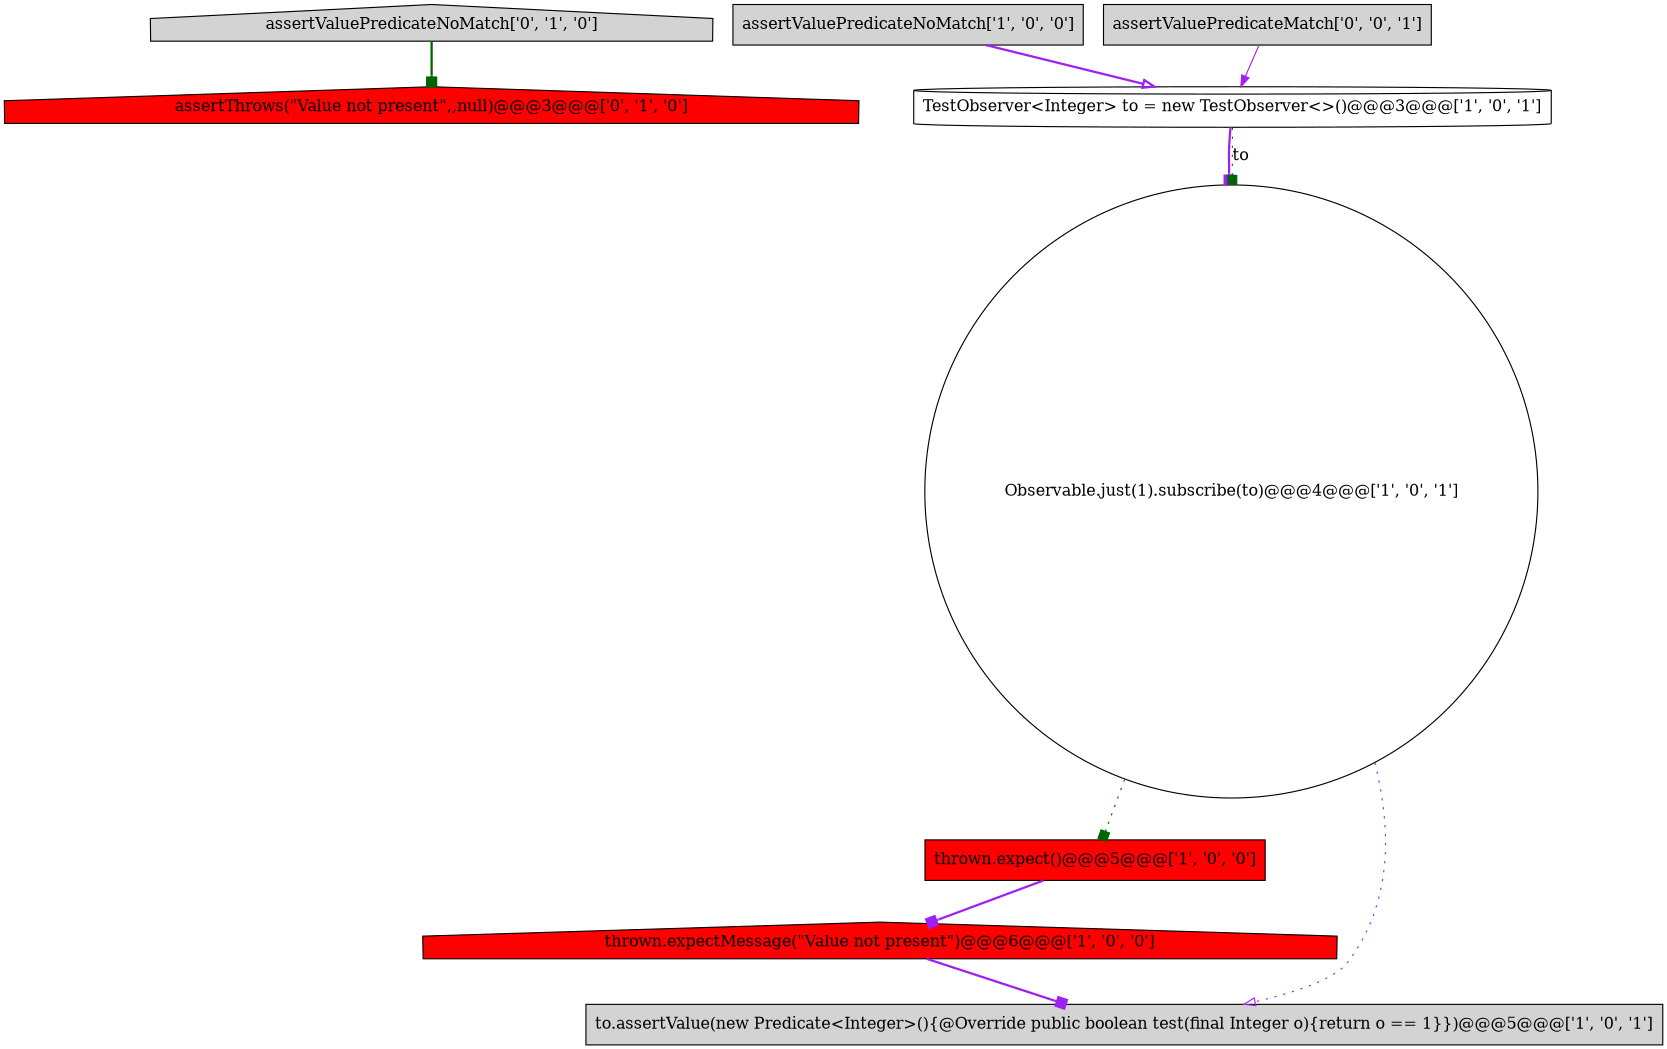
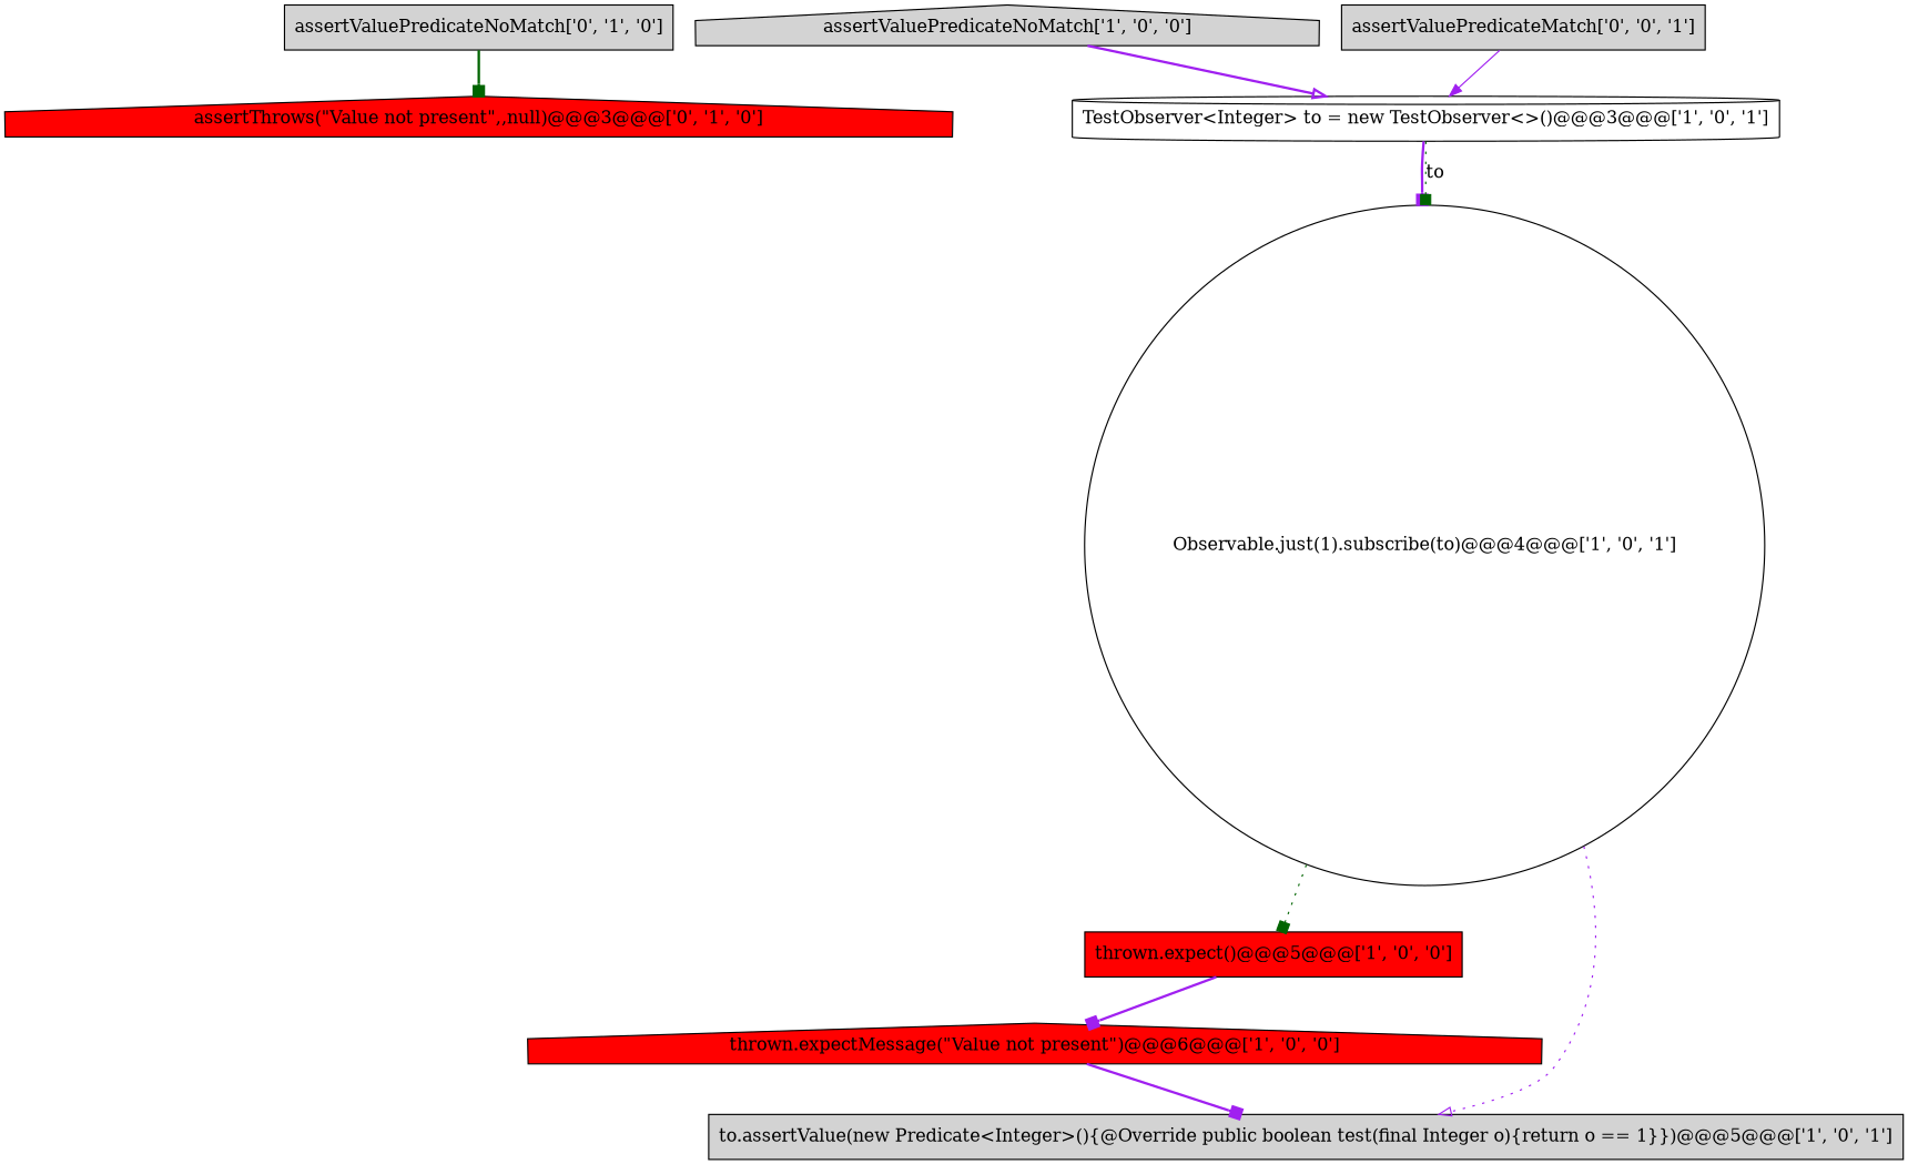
  digraph {
    node [fillcolor=lightgray shape=box style=filled]
    edge [arrowhead=box color=purple style=bold]
    n1 [fillcolor=red label="assertThrows(\"Value not present\",,null)@@@3@@@['0', '1', '0']" shape=house]
-   n2 [label="assertValuePredicateNoMatch['1', '0', '0']"]
+   n2 [label="assertValuePredicateNoMatch['1', '0', '0']" shape=house]
    n3 [fillcolor=white label="TestObserver<Integer> to = new TestObserver<>()@@@3@@@['1', '0', '1']" shape=cylinder]
    n4 [fillcolor=white label="Observable.just(1).subscribe(to)@@@4@@@['1', '0', '1']" shape=circle]
    n5 [fillcolor=red label="thrown.expect()@@@5@@@['1', '0', '0']"]
    n6 [label="to.assertValue(new Predicate<Integer>(){@Override public boolean test(final Integer o){return o == 1}})@@@5@@@['1', '0', '1']"]
    n7 [fillcolor=red label="thrown.expectMessage(\"Value not present\")@@@6@@@['1', '0', '0']" shape=house]
-   n8 [label="assertValuePredicateNoMatch['0', '1', '0']" shape=house]
+   n8 [label="assertValuePredicateNoMatch['0', '1', '0']"]
    n9 [label="assertValuePredicateMatch['0', '0', '1']"]
    n2 -> n3 [arrowhead=onormal]
    n3 -> n4
    n3 -> n4 [color=darkgreen label=to style=dotted]
    n4 -> n5 [color=darkgreen style=dotted]
    n4 -> n6 [arrowhead=onormal style=dotted]
    n5 -> n7
    n7 -> n6
    n8 -> n1 [color=darkgreen]
    n9 -> n3 [arrowhead=normal style=solid]
  }
